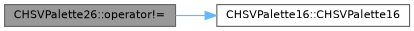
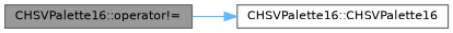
  digraph {
    rankdir=LR
    node [fontname=Helvetica fontsize=10 shape=box style=filled]
-   n1 [color=gray40 fillcolor=grey60 fontcolor=black height=0.2 label="CHSVPalette26::operator!=" width=0.4]
+   n1 [color=gray40 fillcolor=grey60 fontcolor=black height=0.2 label="CHSVPalette16::operator!=" width=0.4]
    n2 [color=grey40 fillcolor=white height=0.2 label="CHSVPalette16::CHSVPalette16" width=0.4]
    n1 -> n2 [color=steelblue1 fontname=Helvetica fontsize=10 labelfontname=Helvetica labelfontsize=10 style=solid]
  }
